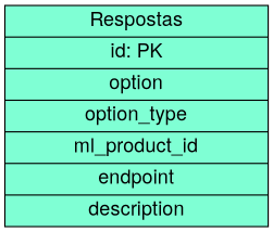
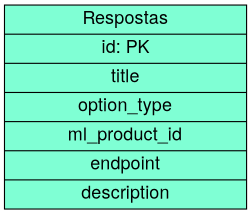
  digraph {
    fontname="Helvetica,Arial,sans-serif"
    rankdir=LR
-   n1 [fontname="Helvetica,Arial,sans-serif" fontsize=16 label="Respostas|id: PK|option|option_type|ml_product_id|endpoint|description" shape=record width=3 style=filled fillcolor=aquamarine]
+   n1 [fontname="Helvetica,Arial,sans-serif" fontsize=16 label="Respostas|id: PK|title|option_type|ml_product_id|endpoint|description" shape=record width=3 style=filled fillcolor=aquamarine]
  }
